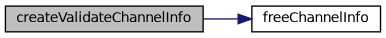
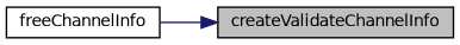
  digraph {
    rankdir=LR
    node [color=black fontname=Helvetica fontsize=10 shape=record style=filled]
    n1 [fillcolor=grey75 fontcolor=black height=0.2 label=createValidateChannelInfo width=0.4]
    n2 [fillcolor=white height=0.2 label=freeChannelInfo width=0.4]
-   n1 -> n2 [color=midnightblue fontname=Helvetica fontsize=10 labelfontname=Helvetica labelfontsize=10 style=solid]
+   n2 -> n1 [color=midnightblue fontname=Helvetica fontsize=10 labelfontname=Helvetica labelfontsize=10 style=solid]
  }
